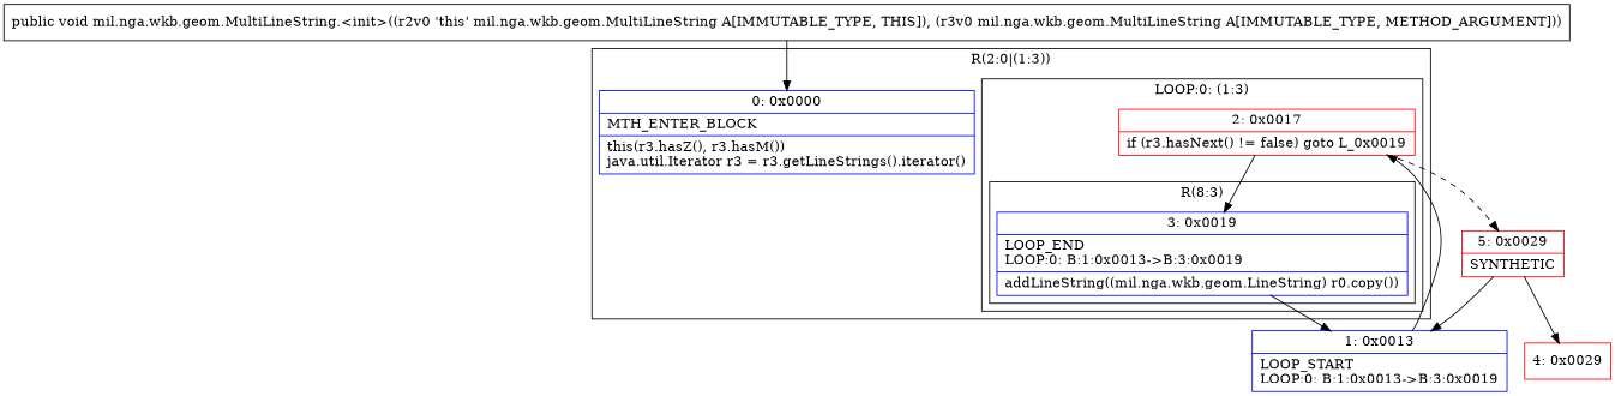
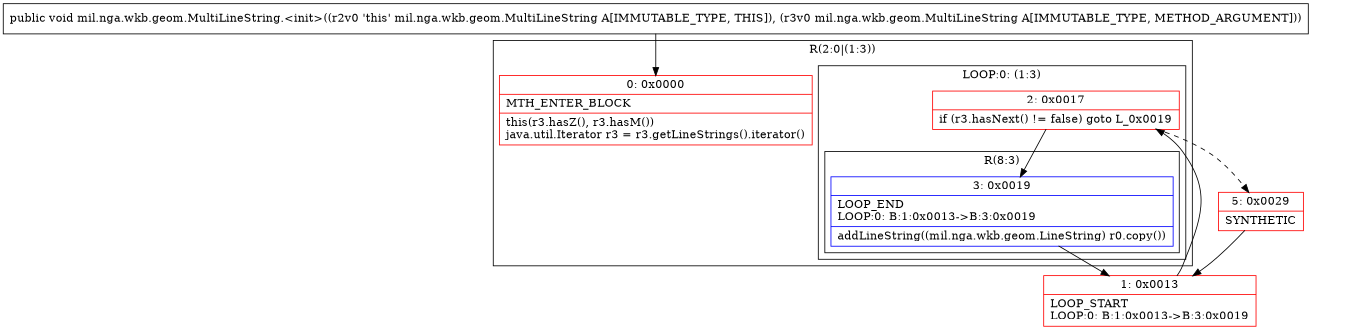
  digraph {
    node [color=red shape=record]
    n1 [color=blue label="{3\:\ 0x0019|LOOP_END\lLOOP:0: B:1:0x0013\-\>B:3:0x0019\l|addLineString((mil.nga.wkb.geom.LineString) r0.copy())\l}"]
    n2 [label="{2\:\ 0x0017|if (r3.hasNext() != false) goto L_0x0019\l}"]
-   n3 [color=blue label="{0\:\ 0x0000|MTH_ENTER_BLOCK\l|this(r3.hasZ(), r3.hasM())\ljava.util.Iterator r3 = r3.getLineStrings().iterator()\l}"]
-   n4 [color=blue label="{1\:\ 0x0013|LOOP_START\lLOOP:0: B:1:0x0013\-\>B:3:0x0019\l}"]
+   n3 [label="{0\:\ 0x0000|MTH_ENTER_BLOCK\l|this(r3.hasZ(), r3.hasM())\ljava.util.Iterator r3 = r3.getLineStrings().iterator()\l}"]
+   n4 [label="{1\:\ 0x0013|LOOP_START\lLOOP:0: B:1:0x0013\-\>B:3:0x0019\l}"]
    n5 [label="{5\:\ 0x0029|SYNTHETIC\l}"]
-   n6 [label="{4\:\ 0x0029}"]
    n7 [label="{public void mil.nga.wkb.geom.MultiLineString.\<init\>((r2v0 'this' mil.nga.wkb.geom.MultiLineString A[IMMUTABLE_TYPE, THIS]), (r3v0 mil.nga.wkb.geom.MultiLineString A[IMMUTABLE_TYPE, METHOD_ARGUMENT])) }" color=""]
    subgraph cluster_1 {
      label="R(2:0|(1:3))"
      n3
      subgraph cluster_2 {
        label="LOOP:0: (1:3)"
        n2
        subgraph cluster_3 {
          label="R(8:3)"
          n1
        }
      }
    }
    n1 -> n4
    n2 -> n1
    n2 -> n5 [style=dashed]
    n4 -> n2
    n5 -> n4
-   n5 -> n6
    n7 -> n3
  }
